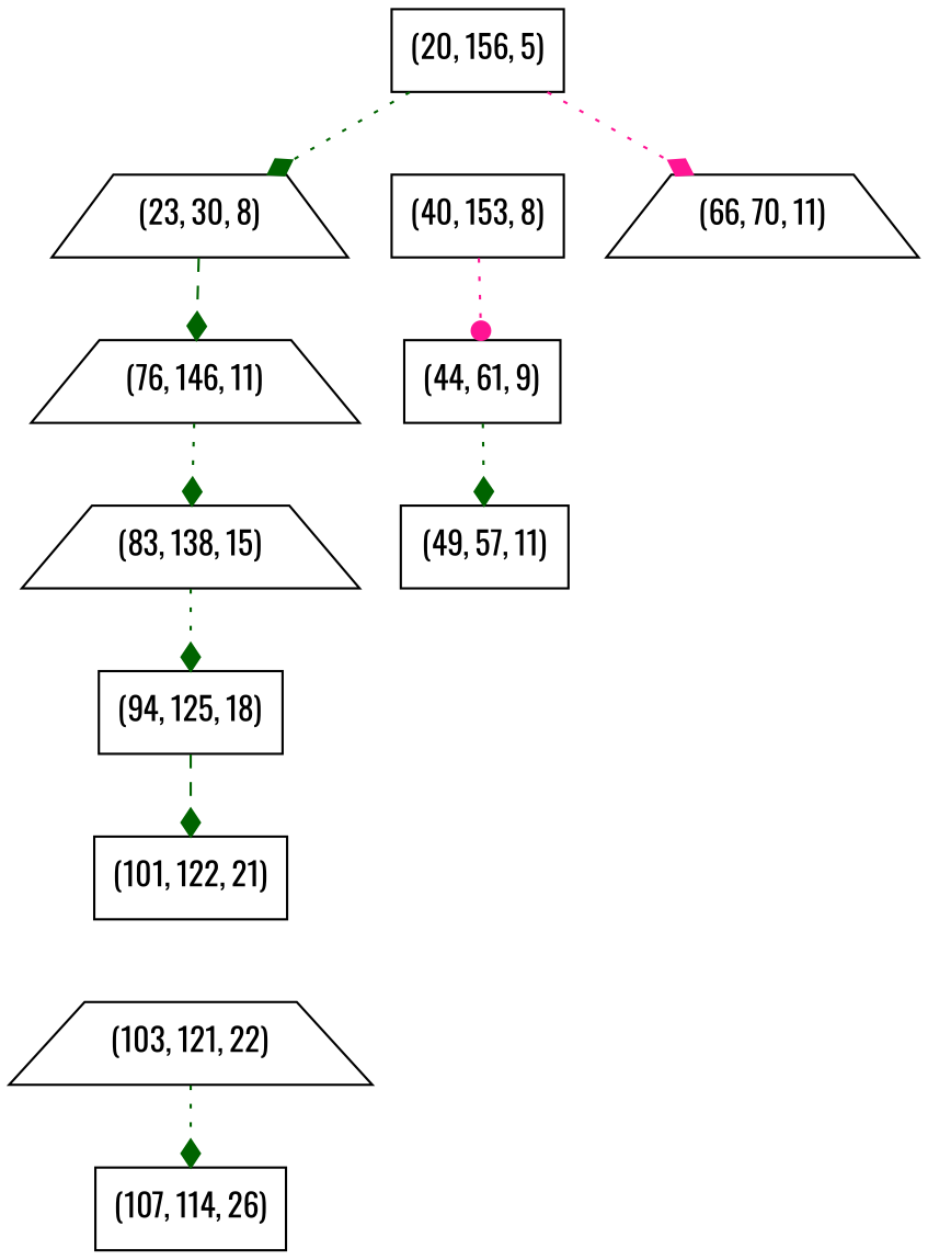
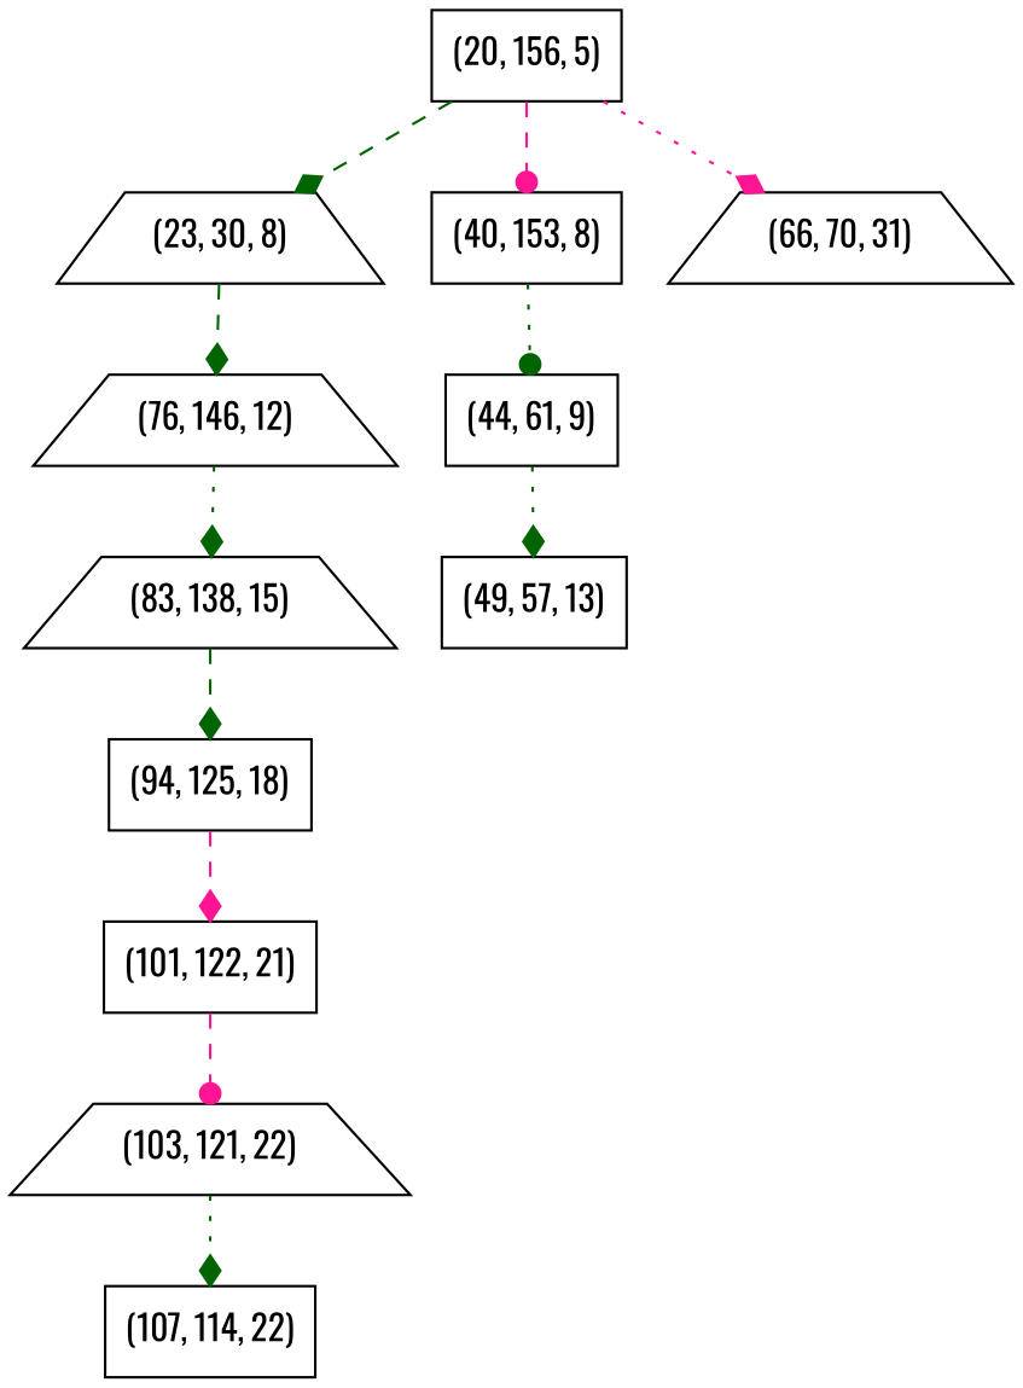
  digraph {
    fontname=Oswald
    node [fontname=Oswald shape=box]
    edge [arrowhead=diamond color=darkgreen fontname=Oswald style=dashed]
    "(23, 30, 8)" [shape=trapezium]
    "(20, 156, 5)"
    "(40, 153, 8)"
-   "(66, 70, 11)" [shape=trapezium]
-   "(76, 146, 11)" [shape=trapezium]
+   "(66, 70, 11)" [shape=trapezium label="(66, 70, 31)"]
+   "(76, 146, 11)" [shape=trapezium label="(76, 146, 12)"]
    "(44, 61, 9)"
-   "(49, 57, 13)" [label="(49, 57, 11)"]
+   "(49, 57, 13)"
    "(83, 138, 15)" [shape=trapezium]
    "(94, 125, 18)"
    "(101, 122, 21)"
    "(103, 121, 22)" [shape=trapezium]
-   "(107, 114, 26)"
+   "(107, 114, 26)" [label="(107, 114, 22)"]
    "(23, 30, 8)" -> "(76, 146, 11)"
-   "(20, 156, 5)" -> "(23, 30, 8)" [style=dotted]
+   "(20, 156, 5)" -> "(23, 30, 8)"
+   "(20, 156, 5)" -> "(40, 153, 8)" [arrowhead=dot color=deeppink]
    "(20, 156, 5)" -> "(66, 70, 11)" [color=deeppink style=dotted]
-   "(40, 153, 8)" -> "(44, 61, 9)" [arrowhead=dot color=deeppink style=dotted]
+   "(40, 153, 8)" -> "(44, 61, 9)" [arrowhead=dot style=dotted]
    "(76, 146, 11)" -> "(83, 138, 15)" [style=dotted]
    "(44, 61, 9)" -> "(49, 57, 13)" [style=dotted]
-   "(83, 138, 15)" -> "(94, 125, 18)" [style=dotted]
-   "(94, 125, 18)" -> "(101, 122, 21)"
+   "(83, 138, 15)" -> "(94, 125, 18)"
+   "(94, 125, 18)" -> "(101, 122, 21)" [color=deeppink]
+   "(101, 122, 21)" -> "(103, 121, 22)" [arrowhead=dot color=deeppink]
    "(103, 121, 22)" -> "(107, 114, 26)" [style=dotted]
  }
